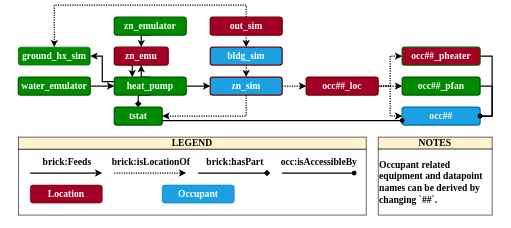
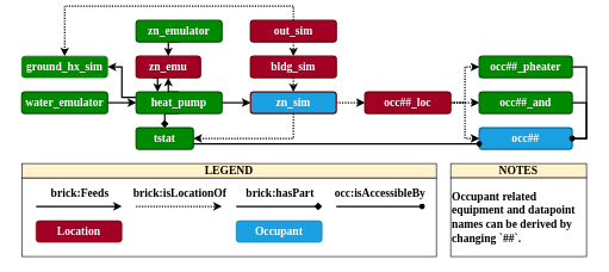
  <mxCell id="0" />
  <mxCell id="1" parent="0" />
  <mxCell id="2" value="" style="rounded=0;whiteSpace=wrap;html=1;fillColor=none;fontStyle=1;fontSize=16;fontFamily=Times New Roman;" parent="1" vertex="1"><mxGeometry x="30" y="240" width="580" height="110" as="geometry" /></mxCell>
  <mxCell id="3" value="&lt;font style=&quot;font-size: 16px;&quot;&gt;Location&lt;/font&gt;" style="rounded=1;whiteSpace=wrap;html=1;fillColor=#a20025;strokeColor=#6F0000;fontColor=#ffffff;fontStyle=1;flipV=1;fontSize=16;fontFamily=Times New Roman;" parent="1" vertex="1"><mxGeometry x="50" y="300" width="120" height="30" as="geometry" /></mxCell>
- <mxCell id="4" value="&lt;span style=&quot;font-size: 16px;&quot;&gt;Occupant&lt;/span&gt;" style="rounded=1;whiteSpace=wrap;html=1;fillColor=#1ba1e2;strokeColor=#006EAF;fontColor=#ffffff;fontStyle=1;flipV=1;fontSize=16;fontFamily=Times New Roman;" parent="1" vertex="1"><mxGeometry x="270" y="300" width="120" height="30" as="geometry" /></mxCell>
+ <mxCell id="4" value="&lt;span style=&quot;font-size: 16px;&quot;&gt;Occupant&lt;/span&gt;" style="rounded=1;whiteSpace=wrap;html=1;fillColor=#1ba1e2;strokeColor=#006EAF;fontColor=#ffffff;fontStyle=1;flipV=1;fontSize=16;fontFamily=Times New Roman;" parent="1" vertex="1"><mxGeometry x="330" y="300" width="120" height="30" as="geometry" /></mxCell>
  <mxCell id="5" value="&lt;b style=&quot;border-color: var(--border-color); font-size: 16px;&quot;&gt;&lt;font style=&quot;font-size: 16px;&quot;&gt;LEGEND&lt;/font&gt;&lt;/b&gt;" style="text;html=1;strokeColor=default;fillColor=#fff2cc;align=center;verticalAlign=middle;whiteSpace=wrap;rounded=0;fontSize=16;fontFamily=Times New Roman;" parent="1" vertex="1"><mxGeometry x="30" y="220" width="580" height="20" as="geometry" /></mxCell>
  <mxCell id="6" value="" style="endArrow=classic;html=1;rounded=0;strokeWidth=2;fontSize=16;fontFamily=Times New Roman;" parent="1" edge="1"><mxGeometry width="50" height="50" relative="1" as="geometry"><mxPoint x="50" y="280" as="sourcePoint" /><mxPoint x="170" y="280" as="targetPoint" /></mxGeometry></mxCell>
  <mxCell id="7" value="brick:Feeds" style="edgeLabel;html=1;align=center;verticalAlign=middle;resizable=0;points=[];fontStyle=1;fontSize=16;fontFamily=Times New Roman;" parent="6" vertex="1" connectable="0"><mxGeometry x="-0.007" relative="1" as="geometry"><mxPoint y="-20" as="offset" /></mxGeometry></mxCell>
  <mxCell id="8" value="" style="endArrow=classic;html=1;rounded=0;strokeWidth=2;dashed=1;dashPattern=1 1;fontSize=16;fontFamily=Times New Roman;" parent="1" edge="1"><mxGeometry width="50" height="50" relative="1" as="geometry"><mxPoint x="190" y="280" as="sourcePoint" /><mxPoint x="310" y="280" as="targetPoint" /></mxGeometry></mxCell>
  <mxCell id="9" value="brick:isLocationOf" style="edgeLabel;html=1;align=center;verticalAlign=middle;resizable=0;points=[];fontStyle=1;fontSize=16;fontFamily=Times New Roman;" parent="8" vertex="1" connectable="0"><mxGeometry x="-0.007" relative="1" as="geometry"><mxPoint y="-20" as="offset" /></mxGeometry></mxCell>
  <mxCell id="10" value="" style="endArrow=diamond;html=1;rounded=0;strokeWidth=2;endFill=1;fontSize=16;fontFamily=Times New Roman;" parent="1" edge="1"><mxGeometry width="50" height="50" relative="1" as="geometry"><mxPoint x="330" y="280" as="sourcePoint" /><mxPoint x="450" y="280" as="targetPoint" /></mxGeometry></mxCell>
  <mxCell id="11" value="brick:hasPart" style="edgeLabel;html=1;align=center;verticalAlign=middle;resizable=0;points=[];fontStyle=1;fontSize=16;fontFamily=Times New Roman;" parent="10" vertex="1" connectable="0"><mxGeometry x="-0.007" relative="1" as="geometry"><mxPoint y="-20" as="offset" /></mxGeometry></mxCell>
  <mxCell id="12" value="" style="endArrow=oval;html=1;rounded=0;strokeWidth=2;endFill=1;fontSize=16;fontFamily=Times New Roman;" parent="1" edge="1"><mxGeometry width="50" height="50" relative="1" as="geometry"><mxPoint x="470" y="280" as="sourcePoint" /><mxPoint x="590" y="280" as="targetPoint" /></mxGeometry></mxCell>
  <mxCell id="13" value="occ:isAccessibleBy" style="edgeLabel;html=1;align=center;verticalAlign=middle;resizable=0;points=[];fontStyle=1;fontSize=16;fontFamily=Times New Roman;" parent="12" vertex="1" connectable="0"><mxGeometry x="-0.007" relative="1" as="geometry"><mxPoint y="-20" as="offset" /></mxGeometry></mxCell>
  <mxCell id="14" value="&lt;span style=&quot;font-size: 16px;&quot;&gt;occ##&lt;/span&gt;" style="rounded=1;whiteSpace=wrap;html=1;fillColor=#1ba1e2;strokeColor=#006EAF;fontColor=#ffffff;fontStyle=1;strokeWidth=2;fontSize=16;fontFamily=Times New Roman;" parent="1" vertex="1"><mxGeometry x="670" y="170" width="130" height="30" as="geometry" /></mxCell>
  <mxCell id="15" value="&lt;span style=&quot;font-size: 16px;&quot;&gt;tstat&lt;/span&gt;" style="rounded=1;whiteSpace=wrap;html=1;fillColor=#008a00;strokeColor=#005700;fontColor=#ffffff;fontStyle=1;strokeWidth=2;fontSize=16;fontFamily=Times New Roman;" parent="1" vertex="1"><mxGeometry x="190" y="170" width="80" height="30" as="geometry" /></mxCell>
  <mxCell id="16" style="edgeStyle=orthogonalEdgeStyle;rounded=0;orthogonalLoop=1;jettySize=auto;html=1;exitX=1;exitY=0.5;exitDx=0;exitDy=0;entryX=0;entryY=0.5;entryDx=0;entryDy=0;strokeWidth=2;fontSize=16;fontFamily=Times New Roman;" parent="1" source="20" target="25" edge="1"><mxGeometry relative="1" as="geometry" /></mxCell>
  <mxCell id="17" style="edgeStyle=orthogonalEdgeStyle;rounded=0;orthogonalLoop=1;jettySize=auto;html=1;exitX=0.5;exitY=0;exitDx=0;exitDy=0;entryX=0.5;entryY=1;entryDx=0;entryDy=0;strokeWidth=2;fontSize=16;fontFamily=Times New Roman;" parent="1" source="20" target="22" edge="1"><mxGeometry relative="1" as="geometry" /></mxCell>
  <mxCell id="18" style="edgeStyle=orthogonalEdgeStyle;rounded=0;orthogonalLoop=1;jettySize=auto;html=1;exitX=0.5;exitY=1;exitDx=0;exitDy=0;entryX=0.5;entryY=0;entryDx=0;entryDy=0;strokeWidth=2;endArrow=diamond;endFill=1;fontSize=16;fontFamily=Times New Roman;" parent="1" source="20" target="15" edge="1"><mxGeometry relative="1" as="geometry" /></mxCell>
  <mxCell id="19" style="edgeStyle=orthogonalEdgeStyle;rounded=0;orthogonalLoop=1;jettySize=auto;html=1;exitX=0;exitY=0.25;exitDx=0;exitDy=0;entryX=1;entryY=0.5;entryDx=0;entryDy=0;strokeWidth=2;" edge="1" parent="1" source="20" target="48"><mxGeometry relative="1" as="geometry" /></mxCell>
  <mxCell id="20" value="&lt;span style=&quot;font-size: 16px;&quot;&gt;heat_pump&lt;/span&gt;" style="rounded=1;whiteSpace=wrap;html=1;fillColor=#008a00;strokeColor=#005700;fontColor=#ffffff;fontStyle=1;strokeWidth=2;fontSize=16;fontFamily=Times New Roman;" parent="1" vertex="1"><mxGeometry x="190" y="120" width="120" height="30" as="geometry" /></mxCell>
  <mxCell id="21" style="edgeStyle=orthogonalEdgeStyle;rounded=0;orthogonalLoop=1;jettySize=auto;html=1;exitX=0.25;exitY=1;exitDx=0;exitDy=0;entryX=0.25;entryY=0;entryDx=0;entryDy=0;strokeWidth=2;" edge="1" parent="1" source="22" target="20"><mxGeometry relative="1" as="geometry" /></mxCell>
  <mxCell id="22" value="&lt;span style=&quot;font-size: 16px;&quot;&gt;zn_emu&lt;/span&gt;" style="rounded=1;whiteSpace=wrap;html=1;fillColor=#a20025;strokeColor=#6F0000;fontColor=#ffffff;fontStyle=1;strokeWidth=2;fontSize=16;fontFamily=Times New Roman;" parent="1" vertex="1"><mxGeometry x="190" y="70" width="90" height="30" as="geometry" /></mxCell>
  <mxCell id="23" style="edgeStyle=orthogonalEdgeStyle;rounded=0;orthogonalLoop=1;jettySize=auto;html=1;exitX=0.5;exitY=1;exitDx=0;exitDy=0;entryX=1;entryY=0.5;entryDx=0;entryDy=0;dashed=1;dashPattern=1 1;strokeWidth=2;fontSize=16;fontFamily=Times New Roman;" parent="1" source="25" target="15" edge="1"><mxGeometry relative="1" as="geometry" /></mxCell>
  <mxCell id="24" style="edgeStyle=orthogonalEdgeStyle;rounded=0;orthogonalLoop=1;jettySize=auto;html=1;exitX=1;exitY=0.5;exitDx=0;exitDy=0;entryX=0;entryY=0.5;entryDx=0;entryDy=0;dashed=1;strokeWidth=2;dashPattern=1 1;fontSize=16;fontFamily=Times New Roman;" parent="1" source="25" target="32" edge="1"><mxGeometry relative="1" as="geometry" /></mxCell>
  <mxCell id="25" value="&lt;span style=&quot;font-size: 16px;&quot;&gt;zn_sim&lt;/span&gt;" style="rounded=1;whiteSpace=wrap;html=1;fillColor=#1ba1e2;strokeColor=#6F0000;fontColor=#ffffff;fontStyle=1;strokeWidth=2;fontSize=16;fontFamily=Times New Roman;" parent="1" vertex="1"><mxGeometry x="350" y="120" width="120" height="30" as="geometry" /></mxCell>
  <mxCell id="26" style="edgeStyle=orthogonalEdgeStyle;rounded=0;orthogonalLoop=1;jettySize=auto;html=1;exitX=0.5;exitY=1;exitDx=0;exitDy=0;entryX=0.5;entryY=0;entryDx=0;entryDy=0;fontSize=16;strokeWidth=2;fontFamily=Times New Roman;" parent="1" source="27" target="22" edge="1"><mxGeometry relative="1" as="geometry" /></mxCell>
  <mxCell id="27" value="&lt;span style=&quot;font-size: 16px;&quot;&gt;zn_emulator&lt;/span&gt;" style="rounded=1;whiteSpace=wrap;html=1;fillColor=#008a00;strokeColor=#005700;fontColor=#ffffff;fontStyle=1;strokeWidth=2;fontSize=16;fontFamily=Times New Roman;" parent="1" vertex="1"><mxGeometry x="190" y="20" width="120" height="30" as="geometry" /></mxCell>
  <mxCell id="28" style="edgeStyle=orthogonalEdgeStyle;rounded=0;orthogonalLoop=1;jettySize=auto;html=1;exitX=1;exitY=0.75;exitDx=0;exitDy=0;entryX=0;entryY=0.75;entryDx=0;entryDy=0;jumpStyle=none;strokeWidth=2;endArrow=oval;endFill=1;fontSize=16;fontFamily=Times New Roman;" parent="1" source="15" target="14" edge="1"><mxGeometry relative="1" as="geometry" /></mxCell>
  <mxCell id="29" style="edgeStyle=orthogonalEdgeStyle;rounded=0;orthogonalLoop=1;jettySize=auto;html=1;exitX=1;exitY=0.5;exitDx=0;exitDy=0;entryX=0;entryY=0.5;entryDx=0;entryDy=0;dashed=1;dashPattern=1 1;strokeWidth=2;fontSize=16;fontFamily=Times New Roman;" parent="1" source="32" target="14" edge="1"><mxGeometry relative="1" as="geometry" /></mxCell>
  <mxCell id="30" style="edgeStyle=orthogonalEdgeStyle;rounded=0;orthogonalLoop=1;jettySize=auto;html=1;exitX=1;exitY=0.5;exitDx=0;exitDy=0;entryX=0;entryY=0.5;entryDx=0;entryDy=0;dashed=1;dashPattern=1 1;strokeWidth=2;fontSize=16;fontFamily=Times New Roman;" parent="1" source="32" target="34" edge="1"><mxGeometry relative="1" as="geometry" /></mxCell>
  <mxCell id="31" style="edgeStyle=orthogonalEdgeStyle;rounded=0;orthogonalLoop=1;jettySize=auto;html=1;exitX=1;exitY=0.5;exitDx=0;exitDy=0;entryX=0;entryY=0.5;entryDx=0;entryDy=0;dashed=1;dashPattern=1 1;strokeWidth=2;fontSize=16;fontFamily=Times New Roman;" parent="1" source="32" target="36" edge="1"><mxGeometry relative="1" as="geometry" /></mxCell>
  <mxCell id="32" value="&lt;span style=&quot;font-size: 16px;&quot;&gt;occ##_loc&lt;/span&gt;" style="rounded=1;whiteSpace=wrap;html=1;fillColor=#a20025;strokeColor=#6F0000;fontColor=#ffffff;fontStyle=1;strokeWidth=2;fontSize=16;fontFamily=Times New Roman;" parent="1" vertex="1"><mxGeometry x="510" y="120" width="120" height="30" as="geometry" /></mxCell>
  <mxCell id="33" style="edgeStyle=orthogonalEdgeStyle;rounded=0;orthogonalLoop=1;jettySize=auto;html=1;exitX=1;exitY=0.5;exitDx=0;exitDy=0;entryX=1;entryY=0.5;entryDx=0;entryDy=0;strokeWidth=2;endArrow=oval;endFill=1;fontSize=16;fontFamily=Times New Roman;" parent="1" source="34" target="14" edge="1"><mxGeometry relative="1" as="geometry" /></mxCell>
- <mxCell id="34" value="&lt;span style=&quot;font-size: 16px;&quot;&gt;occ##_pfan&lt;/span&gt;" style="rounded=1;whiteSpace=wrap;html=1;fillColor=#008a00;strokeColor=#005700;fontColor=#ffffff;fontStyle=1;strokeWidth=2;fontSize=16;fontFamily=Times New Roman;" parent="1" vertex="1"><mxGeometry x="670" y="120" width="130" height="30" as="geometry" /></mxCell>
+ <mxCell id="34" value="&lt;span style=&quot;font-size: 16px;&quot;&gt;occ##_and&lt;/span&gt;" style="rounded=1;whiteSpace=wrap;html=1;fillColor=#008a00;strokeColor=#005700;fontColor=#ffffff;fontStyle=1;strokeWidth=2;fontSize=16;fontFamily=Times New Roman;" parent="1" vertex="1"><mxGeometry x="670" y="120" width="130" height="30" as="geometry" /></mxCell>
  <mxCell id="35" style="edgeStyle=orthogonalEdgeStyle;rounded=0;orthogonalLoop=1;jettySize=auto;html=1;exitX=1;exitY=0.5;exitDx=0;exitDy=0;entryX=1;entryY=0.5;entryDx=0;entryDy=0;strokeWidth=2;endArrow=oval;endFill=1;fontSize=16;fontFamily=Times New Roman;" parent="1" source="36" target="14" edge="1"><mxGeometry relative="1" as="geometry" /></mxCell>
- <mxCell id="36" value="&lt;span style=&quot;font-size: 16px;&quot;&gt;occ##_pheater&lt;/span&gt;" style="rounded=1;whiteSpace=wrap;html=1;fillColor=#a20025;strokeColor=#005700;fontColor=#ffffff;fontStyle=1;strokeWidth=2;fontSize=16;fontFamily=Times New Roman;" parent="1" vertex="1"><mxGeometry x="670" y="70" width="130" height="30" as="geometry" /></mxCell>
+ <mxCell id="36" value="&lt;span style=&quot;font-size: 16px;&quot;&gt;occ##_pheater&lt;/span&gt;" style="rounded=1;whiteSpace=wrap;html=1;fillColor=#008a00;strokeColor=#005700;fontColor=#ffffff;fontStyle=1;strokeWidth=2;fontSize=16;fontFamily=Times New Roman;" parent="1" vertex="1"><mxGeometry x="670" y="70" width="130" height="30" as="geometry" /></mxCell>
  <mxCell id="37" style="edgeStyle=orthogonalEdgeStyle;rounded=0;orthogonalLoop=1;jettySize=auto;html=1;exitX=1;exitY=0.5;exitDx=0;exitDy=0;entryX=0;entryY=0.5;entryDx=0;entryDy=0;fontSize=16;strokeWidth=2;fontFamily=Times New Roman;" parent="1" source="38" target="20" edge="1"><mxGeometry relative="1" as="geometry" /></mxCell>
  <mxCell id="38" value="&lt;span style=&quot;font-size: 16px;&quot;&gt;water_emulator&lt;/span&gt;" style="rounded=1;whiteSpace=wrap;html=1;fillColor=#008a00;strokeColor=#005700;fontColor=#ffffff;fontStyle=1;strokeWidth=2;fontSize=16;fontFamily=Times New Roman;" parent="1" vertex="1"><mxGeometry x="30" y="120" width="120" height="30" as="geometry" /></mxCell>
  <mxCell id="39" value="&lt;b style=&quot;border-color: var(--border-color); font-size: 16px;&quot;&gt;&lt;font style=&quot;font-size: 16px;&quot;&gt;NOTES&lt;/font&gt;&lt;/b&gt;" style="text;html=1;strokeColor=default;fillColor=#fff2cc;align=center;verticalAlign=middle;whiteSpace=wrap;rounded=0;fontSize=16;fontFamily=Times New Roman;" parent="1" vertex="1"><mxGeometry x="630" y="220" width="190" height="20" as="geometry" /></mxCell>
  <mxCell id="40" value="&lt;div style=&quot;font-size: 16px;&quot;&gt;&lt;b style=&quot;text-align: center; font-size: 16px;&quot;&gt;&lt;font style=&quot;font-size: 16px;&quot;&gt;Occupant related equipment and datapoint names can be derived by changing `##`.&amp;nbsp;&amp;nbsp;&lt;/font&gt;&lt;/b&gt;&lt;br style=&quot;font-size: 16px;&quot;&gt;&lt;/div&gt;" style="rounded=0;whiteSpace=wrap;html=1;fontStyle=1;align=left;fontSize=16;fontFamily=Times New Roman;" parent="1" vertex="1"><mxGeometry x="630" y="240" width="190" height="110" as="geometry" /></mxCell>
  <mxCell id="41" style="edgeStyle=orthogonalEdgeStyle;rounded=0;orthogonalLoop=1;jettySize=auto;html=1;exitX=0.5;exitY=1;exitDx=0;exitDy=0;entryX=0.5;entryY=0;entryDx=0;entryDy=0;strokeWidth=2;dashed=1;dashPattern=1 1;fontFamily=Times New Roman;" parent="1" source="42" target="25" edge="1"><mxGeometry relative="1" as="geometry" /></mxCell>
- <mxCell id="42" value="&lt;span style=&quot;font-size: 16px;&quot;&gt;bldg_sim&lt;/span&gt;" style="rounded=1;whiteSpace=wrap;html=1;fillColor=#1ba1e2;strokeColor=#6F0000;fontColor=#ffffff;fontStyle=1;strokeWidth=2;fontSize=16;fontFamily=Times New Roman;" parent="1" vertex="1"><mxGeometry x="350" y="70" width="120" height="30" as="geometry" /></mxCell>
+ <mxCell id="42" value="&lt;span style=&quot;font-size: 16px;&quot;&gt;bldg_sim&lt;/span&gt;" style="rounded=1;whiteSpace=wrap;html=1;fillColor=#a20025;strokeColor=#6F0000;fontColor=#ffffff;fontStyle=1;strokeWidth=2;fontSize=16;fontFamily=Times New Roman;" parent="1" vertex="1"><mxGeometry x="350" y="70" width="120" height="30" as="geometry" /></mxCell>
  <mxCell id="43" style="edgeStyle=orthogonalEdgeStyle;rounded=0;orthogonalLoop=1;jettySize=auto;html=1;exitX=0.5;exitY=1;exitDx=0;exitDy=0;entryX=0.5;entryY=0;entryDx=0;entryDy=0;strokeWidth=2;dashed=1;dashPattern=1 1;fontFamily=Times New Roman;" parent="1" source="45" target="42" edge="1"><mxGeometry relative="1" as="geometry" /></mxCell>
  <mxCell id="44" style="edgeStyle=orthogonalEdgeStyle;rounded=0;orthogonalLoop=1;jettySize=auto;html=1;exitX=0.5;exitY=0;exitDx=0;exitDy=0;entryX=0.5;entryY=0;entryDx=0;entryDy=0;strokeWidth=2;dashed=1;dashPattern=1 1;" edge="1" parent="1" source="45" target="48"><mxGeometry relative="1" as="geometry" /></mxCell>
  <mxCell id="45" value="&lt;span style=&quot;font-size: 16px;&quot;&gt;out_sim&lt;/span&gt;" style="rounded=1;whiteSpace=wrap;html=1;fillColor=#a20025;strokeColor=#6F0000;fontColor=#ffffff;fontStyle=1;strokeWidth=2;fontSize=16;fontFamily=Times New Roman;" parent="1" vertex="1"><mxGeometry x="350" y="20" width="120" height="30" as="geometry" /></mxCell>
  <mxCell id="46" value="" style="rounded=0;whiteSpace=wrap;html=1;strokeColor=none;fillColor=none;" parent="1" vertex="1"><mxGeometry x="20" y="160" width="10" height="30" as="geometry" /></mxCell>
  <mxCell id="47" value="" style="rounded=0;whiteSpace=wrap;html=1;strokeColor=none;fillColor=none;" parent="1" vertex="1"><mxGeometry x="820" y="190" width="10" height="20" as="geometry" /></mxCell>
  <mxCell id="48" value="&lt;span style=&quot;font-size: 16px;&quot;&gt;ground_hx_sim&lt;/span&gt;" style="rounded=1;whiteSpace=wrap;html=1;fillColor=#008a00;strokeColor=#005700;fontColor=#ffffff;fontStyle=1;fontSize=16;fontFamily=Times New Roman;" vertex="1" parent="1"><mxGeometry x="30" y="70" width="120" height="30" as="geometry" /></mxCell>
